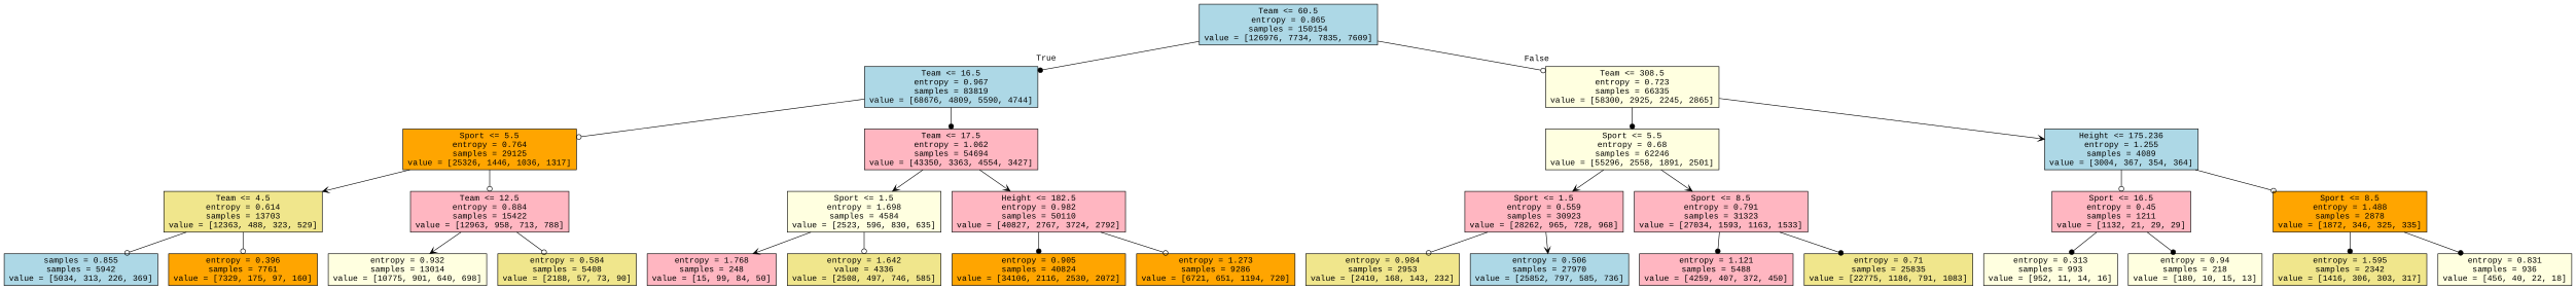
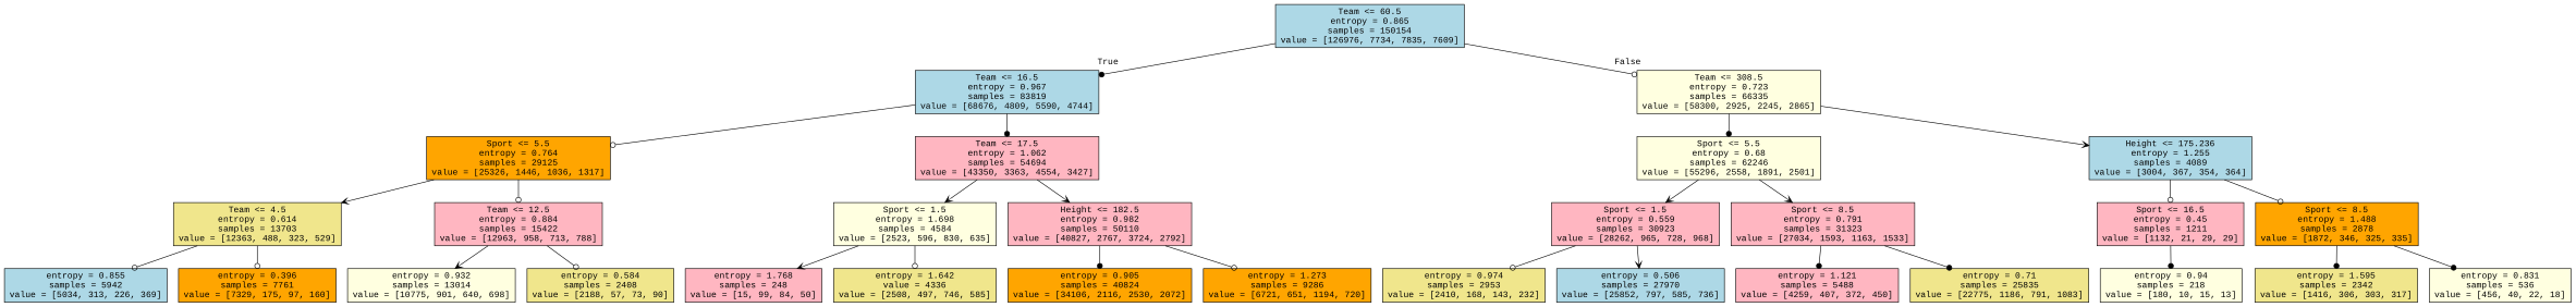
  digraph {
    fontname="Liberation Mono"
    node [fillcolor=lightpink fontname="Liberation Mono" shape=box style=filled]
    edge [arrowhead=odot fontname="Liberation Mono"]
    n1 [fillcolor=lightblue label="Team <= 60.5\nentropy = 0.865\nsamples = 150154\nvalue = [126976, 7734, 7835, 7609]"]
    n2 [fillcolor=lightblue label="Team <= 16.5\nentropy = 0.967\nsamples = 83819\nvalue = [68676, 4809, 5590, 4744]"]
    n3 [fillcolor=lightyellow label="Team <= 308.5\nentropy = 0.723\nsamples = 66335\nvalue = [58300, 2925, 2245, 2865]"]
    n4 [fillcolor=orange label="Sport <= 5.5\nentropy = 0.764\nsamples = 29125\nvalue = [25326, 1446, 1036, 1317]"]
    n5 [label="Team <= 17.5\nentropy = 1.062\nsamples = 54694\nvalue = [43350, 3363, 4554, 3427]"]
    n6 [fillcolor=lightyellow label="Sport <= 5.5\nentropy = 0.68\nsamples = 62246\nvalue = [55296, 2558, 1891, 2501]"]
    n7 [fillcolor=lightblue label="Height <= 175.236\nentropy = 1.255\nsamples = 4089\nvalue = [3004, 367, 354, 364]"]
    n8 [fillcolor=khaki label="Team <= 4.5\nentropy = 0.614\nsamples = 13703\nvalue = [12363, 488, 323, 529]"]
    n9 [label="Team <= 12.5\nentropy = 0.884\nsamples = 15422\nvalue = [12963, 958, 713, 788]"]
    n10 [fillcolor=lightyellow label="Sport <= 1.5\nentropy = 1.698\nsamples = 4584\nvalue = [2523, 596, 830, 635]"]
    n11 [label="Height <= 182.5\nentropy = 0.982\nsamples = 50110\nvalue = [40827, 2767, 3724, 2792]"]
-   n12 [fillcolor=lightblue label="samples = 0.855\nsamples = 5942\nvalue = [5034, 313, 226, 369]"]
+   n12 [fillcolor=lightblue label="entropy = 0.855\nsamples = 5942\nvalue = [5034, 313, 226, 369]"]
    n13 [fillcolor=orange label="entropy = 0.396\nsamples = 7761\nvalue = [7329, 175, 97, 160]"]
    n14 [fillcolor=lightyellow label="entropy = 0.932\nsamples = 13014\nvalue = [10775, 901, 640, 698]"]
-   n15 [fillcolor=khaki label="entropy = 0.584\nsamples = 5408\nvalue = [2188, 57, 73, 90]"]
+   n15 [fillcolor=khaki label="entropy = 0.584\nsamples = 2408\nvalue = [2188, 57, 73, 90]"]
    n16 [label="entropy = 1.768\nsamples = 248\nvalue = [15, 99, 84, 50]"]
    n17 [fillcolor=khaki label="entropy = 1.642\nvalue = 4336\nvalue = [2508, 497, 746, 585]"]
    n18 [fillcolor=orange label="entropy = 0.905\nsamples = 40824\nvalue = [34106, 2116, 2530, 2072]"]
    n19 [fillcolor=orange label="entropy = 1.273\nsamples = 9286\nvalue = [6721, 651, 1194, 720]"]
    n20 [label="Sport <= 1.5\nentropy = 0.559\nsamples = 30923\nvalue = [28262, 965, 728, 968]"]
    n21 [label="Sport <= 8.5\nentropy = 0.791\nsamples = 31323\nvalue = [27034, 1593, 1163, 1533]"]
    n22 [label="Sport <= 16.5\nentropy = 0.45\nsamples = 1211\nvalue = [1132, 21, 29, 29]"]
    n23 [fillcolor=orange label="Sport <= 8.5\nentropy = 1.488\nsamples = 2878\nvalue = [1872, 346, 325, 335]"]
-   n24 [fillcolor=khaki label="entropy = 0.984\nsamples = 2953\nvalue = [2410, 168, 143, 232]"]
+   n24 [fillcolor=khaki label="entropy = 0.974\nsamples = 2953\nvalue = [2410, 168, 143, 232]"]
    n25 [fillcolor=lightblue label="entropy = 0.506\nsamples = 27970\nvalue = [25852, 797, 585, 736]"]
    n26 [label="entropy = 1.121\nsamples = 5488\nvalue = [4259, 407, 372, 450]"]
    n27 [fillcolor=khaki label="entropy = 0.71\nsamples = 25835\nvalue = [22775, 1186, 791, 1083]"]
-   n28 [fillcolor=lightyellow label="entropy = 0.313\nsamples = 993\nvalue = [952, 11, 14, 16]"]
    n29 [fillcolor=lightyellow label="entropy = 0.94\nsamples = 218\nvalue = [180, 10, 15, 13]"]
    n30 [fillcolor=khaki label="entropy = 1.595\nsamples = 2342\nvalue = [1416, 306, 303, 317]"]
-   n31 [fillcolor=lightyellow label="entropy = 0.831\nsamples = 936\nvalue = [456, 40, 22, 18]"]
+   n31 [fillcolor=lightyellow label="entropy = 0.831\nsamples = 536\nvalue = [456, 40, 22, 18]"]
    n1 -> n2 [arrowhead=dot headlabel=True labelangle=45 labeldistance=2.5]
    n1 -> n3 [headlabel=False labelangle=-45 labeldistance=2.5]
    n2 -> n4
    n2 -> n5 [arrowhead=dot]
    n3 -> n6 [arrowhead=dot]
    n3 -> n7 [arrowhead=vee]
    n4 -> n8 [arrowhead=vee]
    n4 -> n9
    n5 -> n10 [arrowhead=vee]
    n5 -> n11 [arrowhead=vee]
    n6 -> n20 [arrowhead=vee]
    n6 -> n21 [arrowhead=vee]
    n7 -> n22
    n7 -> n23
    n8 -> n12
    n8 -> n13
    n9 -> n14 [arrowhead=vee]
    n9 -> n15
    n10 -> n16 [arrowhead=vee]
    n10 -> n17
    n11 -> n18 [arrowhead=dot]
    n11 -> n19
    n20 -> n24
    n20 -> n25 [arrowhead=vee]
    n21 -> n26 [arrowhead=dot]
    n21 -> n27 [arrowhead=dot]
-   n22 -> n28 [arrowhead=dot]
    n22 -> n29 [arrowhead=dot]
    n23 -> n30 [arrowhead=dot]
    n23 -> n31 [arrowhead=dot]
  }
